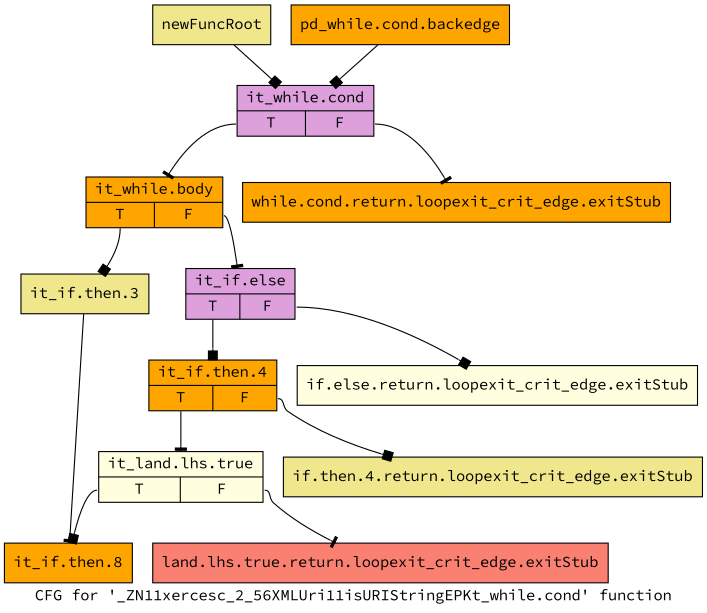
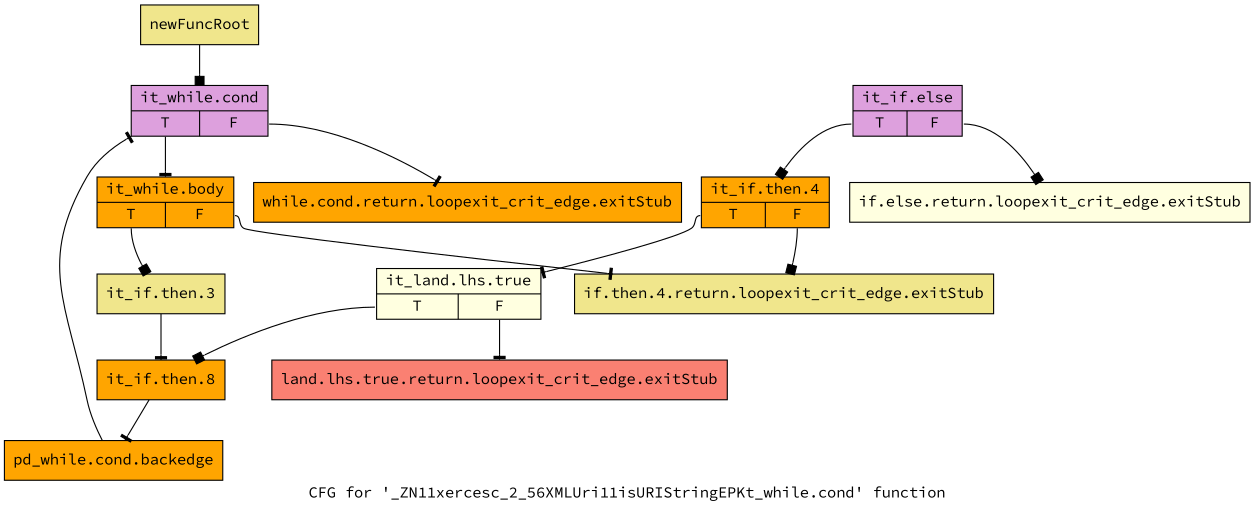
  digraph {
    fontname="Source Code Pro"
    label="CFG for '_ZN11xercesc_2_56XMLUri11isURIStringEPKt_while.cond' function"
    node [fillcolor=orange fontname="Source Code Pro" shape=record style=filled]
    edge [arrowhead=box fontname="Source Code Pro" tailport=s1]
    n1 [fillcolor=khaki label="{newFuncRoot}"]
    n2 [fillcolor=plum label="{it_while.cond|{<s0>T|<s1>F}}"]
    n3 [label="{while.cond.return.loopexit_crit_edge.exitStub}"]
    n4 [label="{it_while.body|{<s0>T|<s1>F}}"]
    n5 [fillcolor=khaki label="{it_if.then.3}"]
    n6 [fillcolor=plum label="{it_if.else|{<s0>T|<s1>F}}"]
    n7 [fillcolor=lightyellow label="{if.else.return.loopexit_crit_edge.exitStub}"]
    n8 [fillcolor=khaki label="{if.then.4.return.loopexit_crit_edge.exitStub}"]
    n9 [fillcolor=salmon label="{land.lhs.true.return.loopexit_crit_edge.exitStub}"]
    n10 [label="{it_if.then.8}"]
    n11 [label="{it_if.then.4|{<s0>T|<s1>F}}"]
    n12 [label="{pd_while.cond.backedge}"]
    n13 [fillcolor=lightyellow label="{it_land.lhs.true|{<s0>T|<s1>F}}"]
    n1 -> n2
    n2 -> n3 [arrowhead=tee]
    n2 -> n4 [arrowhead=tee tailport=s0]
    n4 -> n5 [tailport=s0]
-   n4 -> n6 [arrowhead=tee]
+   n4 -> n8 [arrowhead=tee]
    n5 -> n10 [arrowhead=tee]
    n6 -> n7
    n6 -> n11 [tailport=s0]
+   n10 -> n12 [arrowhead=tee]
    n11 -> n8
    n11 -> n13 [arrowhead=tee tailport=s0]
-   n12 -> n2
+   n12 -> n2 [arrowhead=tee]
    n13 -> n9 [arrowhead=tee]
    n13 -> n10 [tailport=s0]
  }
